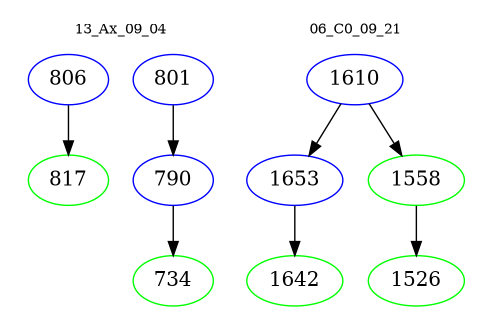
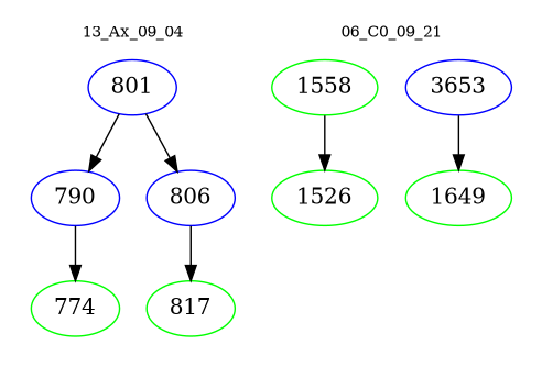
  digraph {
    node [color=blue]
    edge [color=black]
    n1 [label=801]
    n2 [label=790]
    n3 [label=806]
-   n4 [color=green label=734]
+   n4 [color=green label=774]
    n5 [color=green label=817]
-   n6 [label=1610]
-   n7 [label=1653]
+   n7 [label=3653]
    n8 [color=green label=1558]
-   n9 [color=green label=1642]
+   n9 [color=green label=1649]
    n10 [color=green label=1526]
    subgraph cluster_1 {
      color=white
      fontsize=10
      label="13_Ax_09_04"
      n1
      n2
      n3
      n4
      n5
    }
    subgraph cluster_2 {
      color=white
      fontsize=10
      label="06_C0_09_21"
-     n6
      n7
      n8
      n9
      n10
    }
    n1 -> n2
+   n1 -> n3
    n2 -> n4
    n3 -> n5
-   n6 -> n7
-   n6 -> n8
    n7 -> n9
    n8 -> n10
  }
